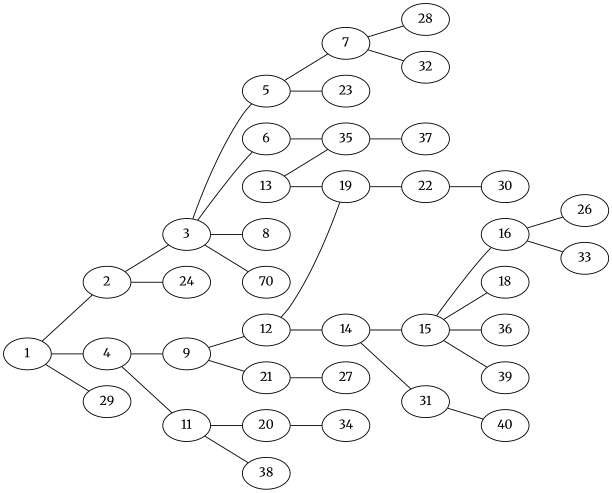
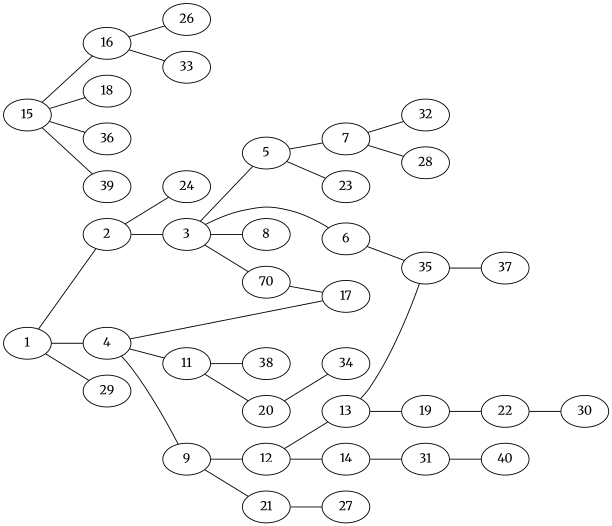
  graph {
    fontname=Merriweather
    rankdir=LR
    node [fontname=Merriweather]
    edge [fontname=Merriweather]
    1
    2
    4
    29
    3
    24
    9
    11
+   17
    5
    6
    8
    n13 [label=70]
    12
    21
    20
    38
    7
    23
    35
    28
    32
    37
    13
    14
    27
    34
    19
    15
    31
    22
    16
    18
    36
    39
    40
    30
    26
    33
    1 -- 2
    1 -- 4
    1 -- 29
    2 -- 3
    2 -- 24
    4 -- 9
    4 -- 11
+   4 -- 17
    3 -- 5
    3 -- 6
    3 -- 8
    3 -- n13
    9 -- 12
    9 -- 21
    11 -- 20
    11 -- 38
    5 -- 7
    5 -- 23
    6 -- 35
-   12 -- 19
+   n13 -- 17
+   12 -- 13
    12 -- 14
    21 -- 27
    20 -- 34
    7 -- 28
    7 -- 32
    35 -- 37
    13 -- 35
    13 -- 19
-   14 -- 15
    14 -- 31
    19 -- 22
    15 -- 16
    15 -- 18
    15 -- 36
    15 -- 39
    31 -- 40
    22 -- 30
    16 -- 26
    16 -- 33
  }
